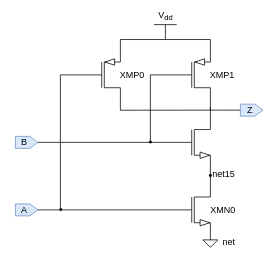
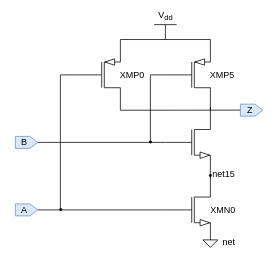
  <mxCell id="0" />
  <mxCell id="1" parent="0" />
  <mxCell id="2" value="" style="verticalLabelPosition=bottom;shadow=0;dashed=0;align=center;html=1;verticalAlign=top;shape=mxgraph.electrical.transistors.nmos;pointerEvents=1;" parent="1" vertex="1"><mxGeometry x="220" y="127" width="60" height="100" as="geometry" /></mxCell>
  <mxCell id="3" value="" style="verticalLabelPosition=bottom;shadow=0;dashed=0;align=center;html=1;verticalAlign=top;shape=mxgraph.electrical.transistors.nmos;pointerEvents=1;" parent="1" vertex="1"><mxGeometry x="220" y="217" width="60" height="100" as="geometry" /></mxCell>
  <mxCell id="4" value="" style="verticalLabelPosition=bottom;shadow=0;dashed=0;align=center;html=1;verticalAlign=top;shape=mxgraph.electrical.transistors.pmos;pointerEvents=1;" parent="1" vertex="1"><mxGeometry x="220" y="37" width="60" height="100" as="geometry" /></mxCell>
  <mxCell id="5" value="" style="verticalLabelPosition=bottom;shadow=0;dashed=0;align=center;html=1;verticalAlign=top;shape=mxgraph.electrical.transistors.pmos;pointerEvents=1;" parent="1" vertex="1"><mxGeometry x="100" y="37" width="60" height="100" as="geometry" /></mxCell>
  <mxCell id="6" value="" style="endArrow=none;html=1;rounded=0;entryX=0;entryY=0.5;entryDx=0;entryDy=0;entryPerimeter=0;" parent="1" target="4" edge="1"><mxGeometry width="50" height="50" relative="1" as="geometry"><mxPoint x="200" y="177" as="sourcePoint" /><mxPoint x="180" y="207" as="targetPoint" /><Array as="points"><mxPoint x="200" y="87" /></Array></mxGeometry></mxCell>
  <mxCell id="7" value="" style="endArrow=none;html=1;rounded=0;entryX=0;entryY=0.5;entryDx=0;entryDy=0;entryPerimeter=0;exitX=1;exitY=0.5;exitDx=0;exitDy=0;exitPerimeter=0;" parent="1" source="21" target="3" edge="1"><mxGeometry width="50" height="50" relative="1" as="geometry"><mxPoint x="40" y="267" as="sourcePoint" /><mxPoint x="180" y="207" as="targetPoint" /></mxGeometry></mxCell>
  <mxCell id="8" value="" style="endArrow=none;html=1;rounded=0;entryX=0;entryY=0.5;entryDx=0;entryDy=0;entryPerimeter=0;" parent="1" target="5" edge="1"><mxGeometry width="50" height="50" relative="1" as="geometry"><mxPoint x="80" y="267" as="sourcePoint" /><mxPoint x="180" y="207" as="targetPoint" /><Array as="points"><mxPoint x="80" y="87" /></Array></mxGeometry></mxCell>
  <mxCell id="9" value="" style="endArrow=none;html=1;rounded=0;entryX=0;entryY=0.5;entryDx=0;entryDy=0;entryPerimeter=0;exitX=1;exitY=0.5;exitDx=0;exitDy=0;exitPerimeter=0;" parent="1" source="24" target="2" edge="1"><mxGeometry width="50" height="50" relative="1" as="geometry"><mxPoint x="40" y="177" as="sourcePoint" /><mxPoint x="180" y="207" as="targetPoint" /></mxGeometry></mxCell>
  <mxCell id="10" value="" style="endArrow=none;html=1;rounded=0;exitX=1;exitY=1;exitDx=0;exitDy=0;exitPerimeter=0;" parent="1" source="5" edge="1"><mxGeometry width="50" height="50" relative="1" as="geometry"><mxPoint x="130" y="297" as="sourcePoint" /><mxPoint x="320" y="134.018" as="targetPoint" /></mxGeometry></mxCell>
  <mxCell id="11" value="" style="triangle;whiteSpace=wrap;html=1;direction=south;" parent="1" vertex="1"><mxGeometry x="270" y="307" width="20" height="10" as="geometry" /></mxCell>
  <mxCell id="12" value="" style="endArrow=none;html=1;rounded=0;exitX=1;exitY=0;exitDx=0;exitDy=0;exitPerimeter=0;entryX=1;entryY=0;entryDx=0;entryDy=0;entryPerimeter=0;" parent="1" source="5" target="4" edge="1"><mxGeometry width="50" height="50" relative="1" as="geometry"><mxPoint x="190" y="87" as="sourcePoint" /><mxPoint x="240" y="37" as="targetPoint" /></mxGeometry></mxCell>
  <mxCell id="13" value="&lt;font style=&quot;font-size: 12px;&quot;&gt;V&lt;sub&gt;dd&lt;/sub&gt;&lt;/font&gt;" style="verticalLabelPosition=top;verticalAlign=bottom;shape=mxgraph.electrical.signal_sources.vdd;shadow=0;dashed=0;align=center;strokeWidth=1;fontSize=24;html=1;flipV=1;" parent="1" vertex="1"><mxGeometry x="205" y="20" width="30" height="20" as="geometry" /></mxCell>
  <mxCell id="14" value="net15" style="text;html=1;strokeColor=none;fillColor=none;align=center;verticalAlign=middle;whiteSpace=wrap;rounded=0;" parent="1" vertex="1"><mxGeometry x="283" y="210" width="30" height="20" as="geometry" /></mxCell>
  <mxCell id="15" value="net" style="text;html=1;strokeColor=none;fillColor=none;align=center;verticalAlign=middle;whiteSpace=wrap;rounded=0;" parent="1" vertex="1"><mxGeometry x="290" y="300" width="30" height="20" as="geometry" /></mxCell>
  <mxCell id="16" value="XMN0" style="text;html=1;strokeColor=none;fillColor=none;align=center;verticalAlign=middle;whiteSpace=wrap;rounded=0;" parent="1" vertex="1"><mxGeometry x="282" y="257" width="30" height="20" as="geometry" /></mxCell>
- <mxCell id="17" value="XMP1" style="text;html=1;strokeColor=none;fillColor=none;align=center;verticalAlign=middle;whiteSpace=wrap;rounded=0;" parent="1" vertex="1"><mxGeometry x="281" y="78" width="30" height="20" as="geometry" /></mxCell>
+ <mxCell id="17" value="XMP5" style="text;html=1;strokeColor=none;fillColor=none;align=center;verticalAlign=middle;whiteSpace=wrap;rounded=0;" parent="1" vertex="1"><mxGeometry x="281" y="78" width="30" height="20" as="geometry" /></mxCell>
  <mxCell id="18" value="XMP0" style="text;html=1;strokeColor=none;fillColor=none;align=center;verticalAlign=middle;whiteSpace=wrap;rounded=0;" parent="1" vertex="1"><mxGeometry x="161" y="78" width="30" height="20" as="geometry" /></mxCell>
  <mxCell id="19" value="" style="ellipse;whiteSpace=wrap;html=1;aspect=fixed;fillColor=#000000;" parent="1" vertex="1"><mxGeometry x="278.5" y="219.5" width="3" height="3" as="geometry" /></mxCell>
  <mxCell id="20" value="" style="group" parent="1" vertex="1" connectable="0"><mxGeometry x="20" y="259" width="30" height="16" as="geometry" /></mxCell>
  <mxCell id="21" value="" style="verticalLabelPosition=bottom;shadow=0;dashed=0;align=center;html=1;verticalAlign=top;shape=mxgraph.electrical.abstract.dac;fillColor=#dae8fc;strokeColor=#6c8ebf;" parent="20" vertex="1"><mxGeometry width="30" height="16" as="geometry" /></mxCell>
  <mxCell id="22" value="A" style="text;html=1;strokeColor=none;fillColor=none;align=center;verticalAlign=middle;whiteSpace=wrap;rounded=0;" parent="20" vertex="1"><mxGeometry x="8.25" y="4" width="7.5" height="7" as="geometry" /></mxCell>
  <mxCell id="23" value="" style="group" parent="1" vertex="1" connectable="0"><mxGeometry x="20" y="169" width="30" height="16" as="geometry" /></mxCell>
  <mxCell id="24" value="" style="verticalLabelPosition=bottom;shadow=0;dashed=0;align=center;html=1;verticalAlign=top;shape=mxgraph.electrical.abstract.dac;fillColor=#dae8fc;strokeColor=#6c8ebf;" parent="23" vertex="1"><mxGeometry width="30" height="16" as="geometry" /></mxCell>
  <mxCell id="25" value="B" style="text;html=1;strokeColor=none;fillColor=none;align=center;verticalAlign=middle;whiteSpace=wrap;rounded=0;" parent="23" vertex="1"><mxGeometry x="8.25" y="4" width="7.5" height="8" as="geometry" /></mxCell>
  <mxCell id="26" value="" style="ellipse;whiteSpace=wrap;html=1;aspect=fixed;fillColor=#000000;" parent="1" vertex="1"><mxGeometry x="198.55" y="175" width="3" height="3" as="geometry" /></mxCell>
  <mxCell id="27" value="" style="ellipse;whiteSpace=wrap;html=1;aspect=fixed;fillColor=#000000;" parent="1" vertex="1"><mxGeometry x="79" y="265" width="3" height="3" as="geometry" /></mxCell>
  <mxCell id="28" value="" style="verticalLabelPosition=bottom;shadow=0;dashed=0;align=center;html=1;verticalAlign=top;shape=mxgraph.electrical.abstract.dac;fillColor=#dae8fc;strokeColor=#6c8ebf;direction=east;container=0;" parent="1" vertex="1"><mxGeometry x="320" y="126" width="30" height="16" as="geometry" /></mxCell>
  <mxCell id="29" value="Z" style="text;html=1;strokeColor=none;fillColor=none;align=center;verticalAlign=middle;whiteSpace=wrap;rounded=0;container=0;" parent="1" vertex="1"><mxGeometry x="328" y="130.5" width="10" height="7" as="geometry" /></mxCell>
